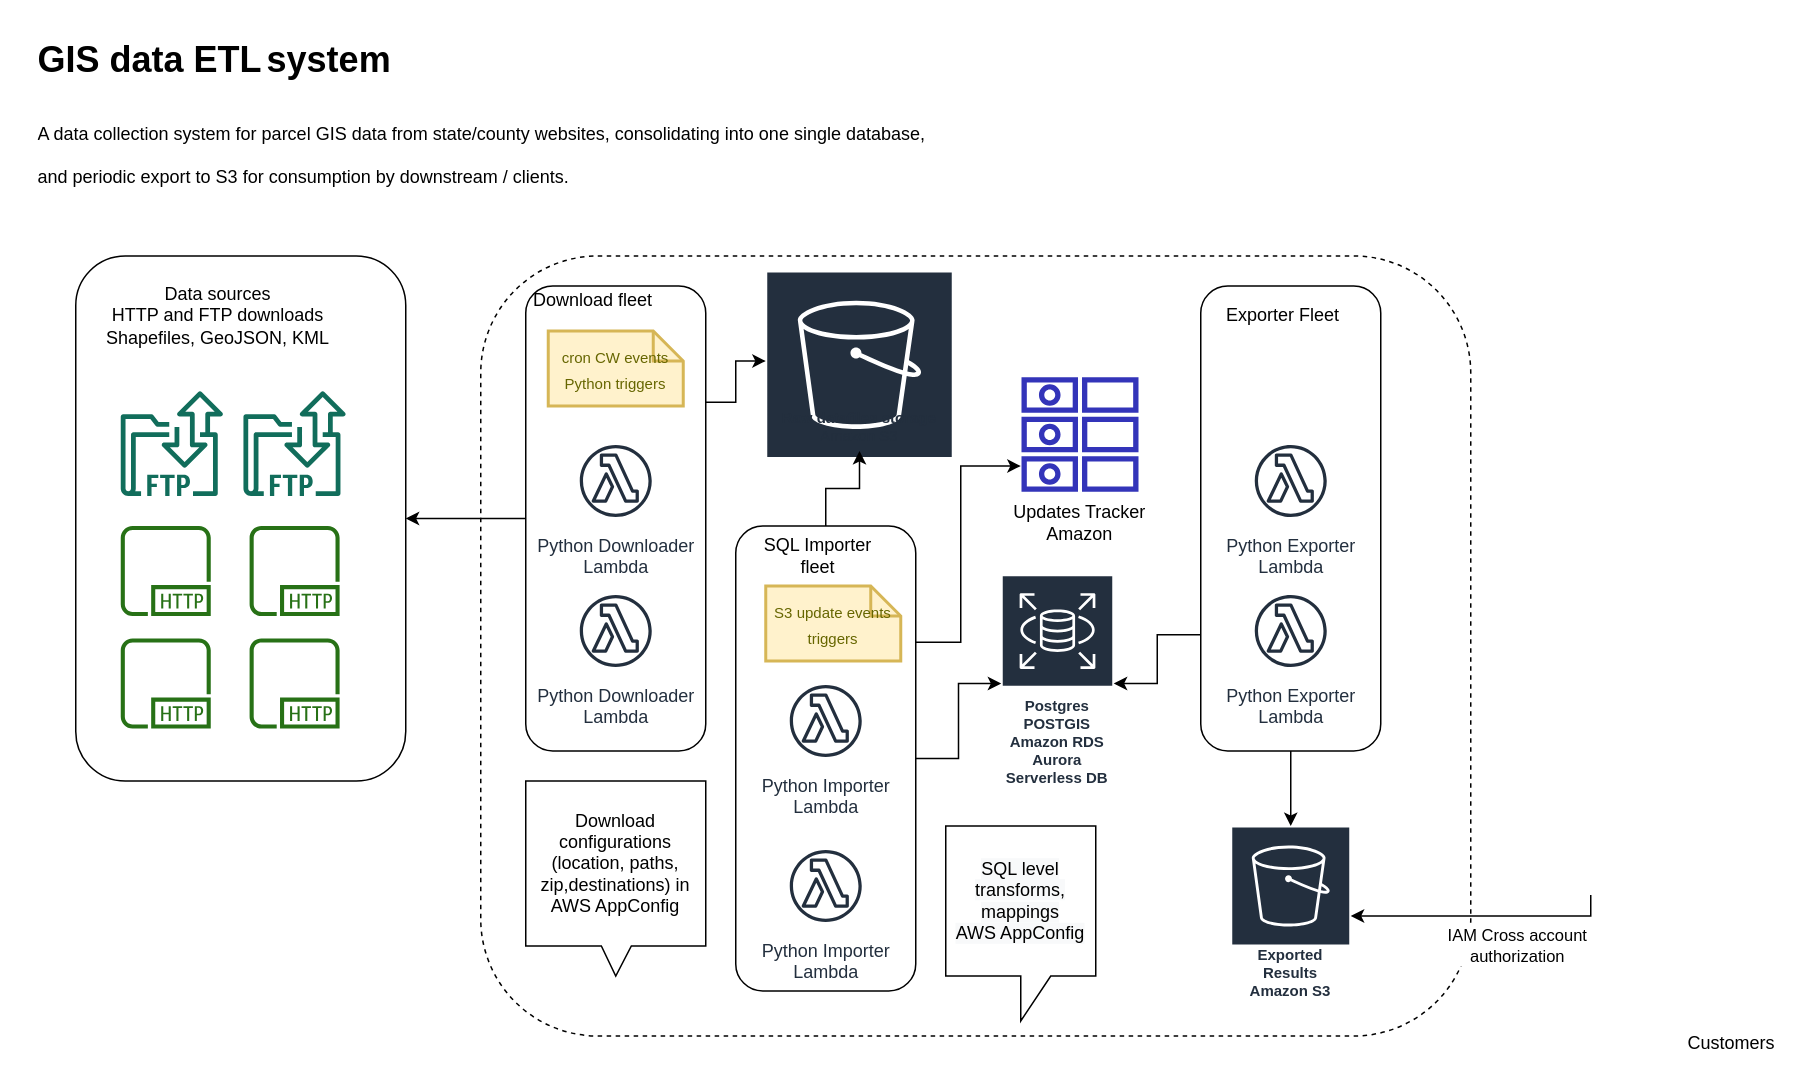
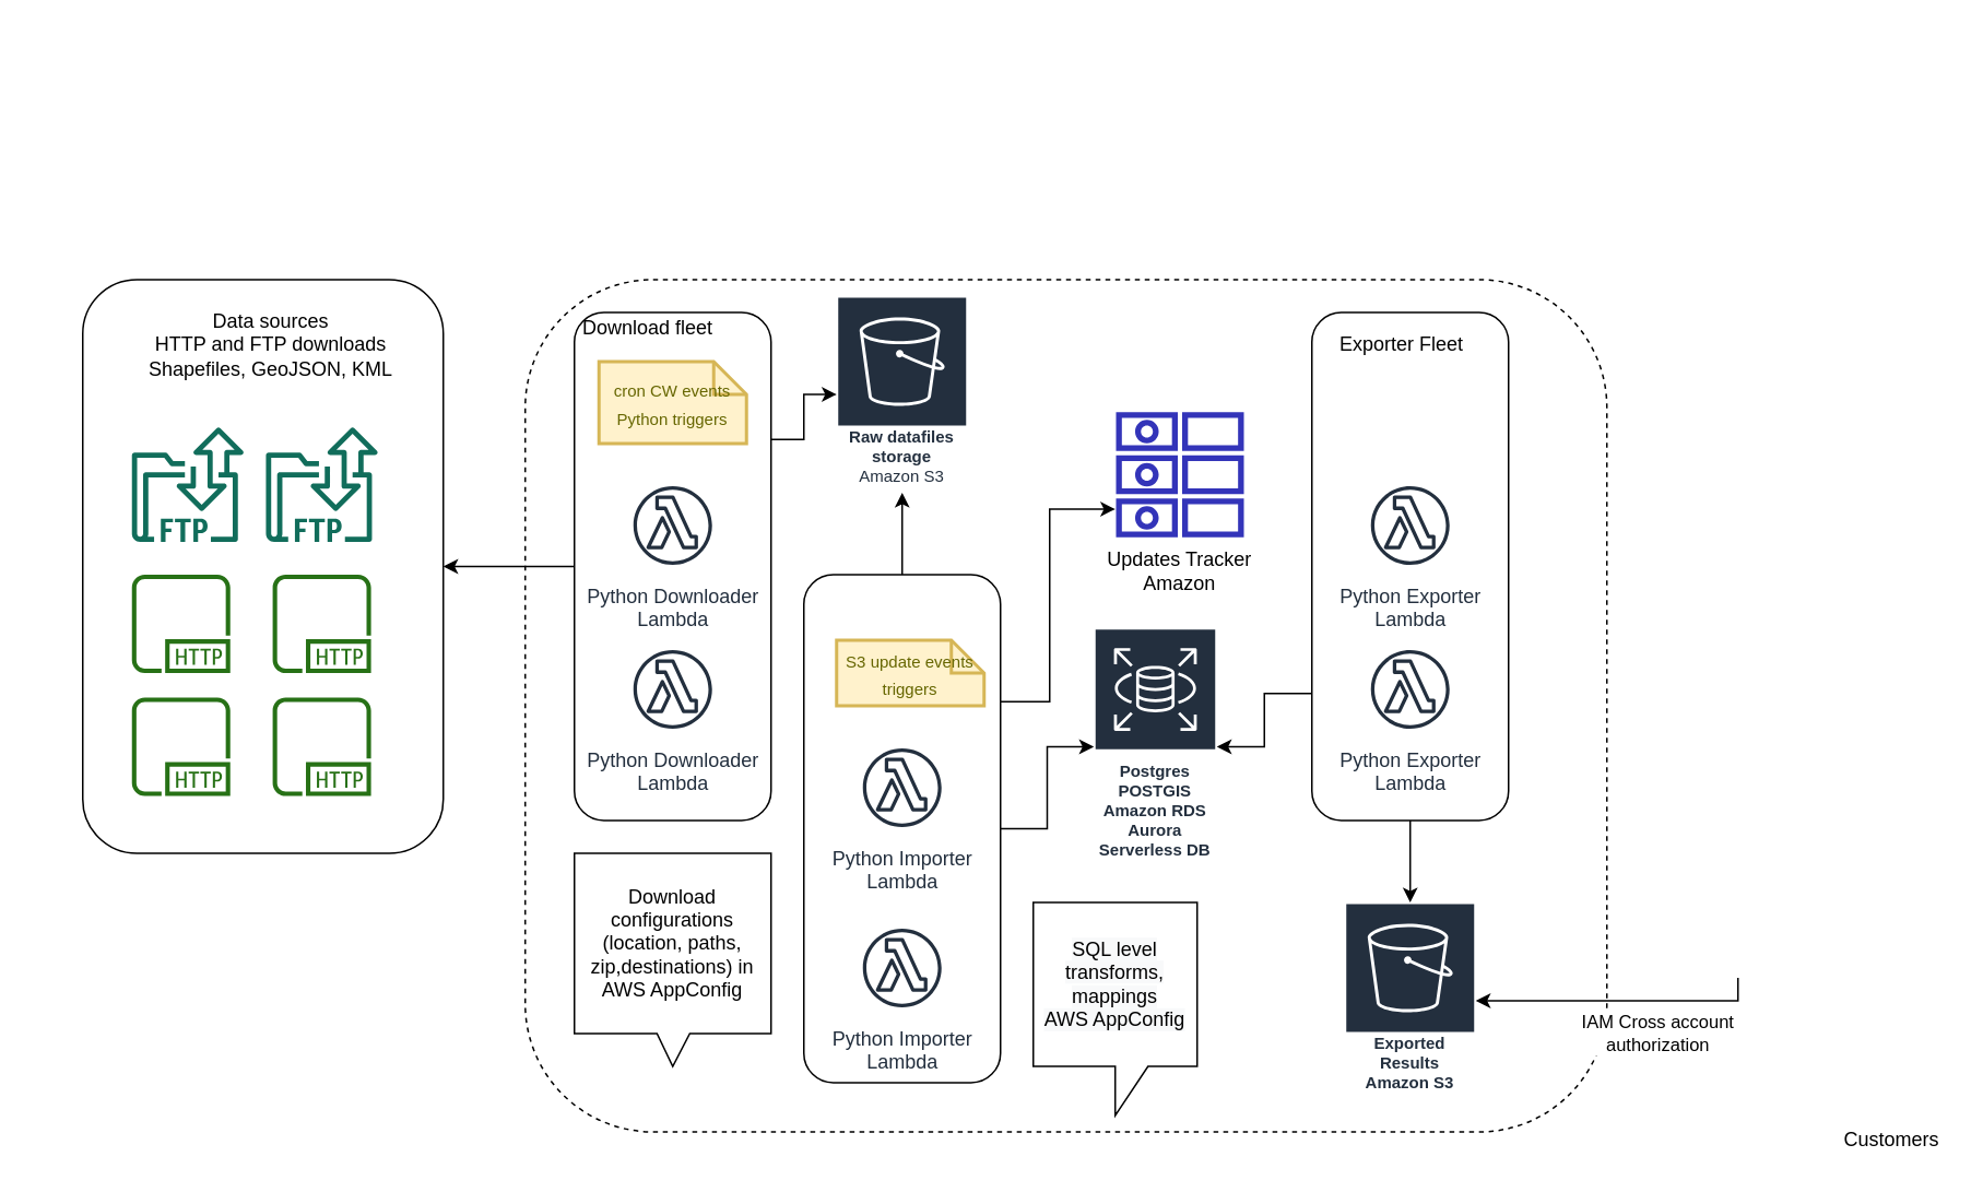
  <mxCell id="0" />
  <mxCell id="1" parent="0" />
- <mxCell id="2" value="&lt;h1&gt;&lt;span&gt;GIS data&amp;nbsp;&lt;/span&gt;ETL&lt;span style=&quot;font-size: 12px ; font-weight: normal&quot;&gt;&amp;nbsp;&lt;/span&gt;system&amp;nbsp;&lt;/h1&gt;&lt;h1&gt;&lt;span style=&quot;font-size: 12px ; font-weight: normal&quot;&gt;A data collection system for parcel GIS data from state/county websites, consolidating into one single database, and periodic export to S3 for consumption by downstream / clients.&lt;/span&gt;&lt;/h1&gt;" style="text;html=1;strokeColor=none;fillColor=none;spacing=5;spacingTop=-20;whiteSpace=wrap;overflow=hidden;rounded=0;" vertex="1" parent="1"><mxGeometry x="20" y="20" width="620" height="120" as="geometry" /></mxCell>
  <mxCell id="3" value="" style="rounded=1;whiteSpace=wrap;html=1;" vertex="1" parent="1"><mxGeometry x="50" y="170" width="220" height="350" as="geometry" /></mxCell>
- <mxCell id="4" value="Data sources&lt;br&gt;HTTP and FTP downloads&lt;br&gt;Shapefiles, GeoJSON, KML" style="text;html=1;strokeColor=none;fillColor=none;align=center;verticalAlign=middle;whiteSpace=wrap;rounded=0;" vertex="1" parent="1"><mxGeometry x="50" y="180" width="190" height="60" as="geometry" /></mxCell>
+ <mxCell id="4" value="Data sources&lt;br&gt;HTTP and FTP downloads&lt;br&gt;Shapefiles, GeoJSON, KML" style="text;html=1;strokeColor=none;fillColor=none;align=center;verticalAlign=middle;whiteSpace=wrap;rounded=0;" vertex="1" parent="1"><mxGeometry x="70" y="180" width="190" height="60" as="geometry" /></mxCell>
  <mxCell id="5" value="" style="outlineConnect=0;fontColor=#232F3E;gradientColor=none;fillColor=#116D5B;strokeColor=none;dashed=0;verticalLabelPosition=bottom;verticalAlign=top;align=center;html=1;fontSize=12;fontStyle=0;aspect=fixed;shape=mxgraph.aws4.transfer_for_ftp_resource;" vertex="1" parent="1"><mxGeometry x="80" y="260" width="68.21" height="70" as="geometry" /></mxCell>
  <mxCell id="6" value="" style="outlineConnect=0;fontColor=#232F3E;gradientColor=none;fillColor=#277116;strokeColor=none;dashed=0;verticalLabelPosition=bottom;verticalAlign=top;align=center;html=1;fontSize=12;fontStyle=0;aspect=fixed;pointerEvents=1;shape=mxgraph.aws4.http_protocol;" vertex="1" parent="1"><mxGeometry x="80" y="350" width="60" height="60" as="geometry" /></mxCell>
  <mxCell id="7" value="" style="outlineConnect=0;fontColor=#232F3E;gradientColor=none;fillColor=#277116;strokeColor=none;dashed=0;verticalLabelPosition=bottom;verticalAlign=top;align=center;html=1;fontSize=12;fontStyle=0;aspect=fixed;pointerEvents=1;shape=mxgraph.aws4.http_protocol;" vertex="1" parent="1"><mxGeometry x="165.9" y="350" width="60" height="60" as="geometry" /></mxCell>
  <mxCell id="8" value="" style="outlineConnect=0;fontColor=#232F3E;gradientColor=none;fillColor=#116D5B;strokeColor=none;dashed=0;verticalLabelPosition=bottom;verticalAlign=top;align=center;html=1;fontSize=12;fontStyle=0;aspect=fixed;shape=mxgraph.aws4.transfer_for_ftp_resource;" vertex="1" parent="1"><mxGeometry x="161.8" y="260" width="68.21" height="70" as="geometry" /></mxCell>
  <mxCell id="9" value="" style="rounded=1;whiteSpace=wrap;html=1;dashed=1;strokeWidth=1;perimeterSpacing=0;" vertex="1" parent="1"><mxGeometry x="320" y="170" width="660" height="520" as="geometry" /></mxCell>
  <mxCell id="10" value="" style="outlineConnect=0;fontColor=#232F3E;gradientColor=none;fillColor=#277116;strokeColor=none;dashed=0;verticalLabelPosition=bottom;verticalAlign=top;align=center;html=1;fontSize=12;fontStyle=0;aspect=fixed;pointerEvents=1;shape=mxgraph.aws4.http_protocol;" vertex="1" parent="1"><mxGeometry x="80" y="425" width="60" height="60" as="geometry" /></mxCell>
  <mxCell id="11" value="" style="outlineConnect=0;fontColor=#232F3E;gradientColor=none;fillColor=#277116;strokeColor=none;dashed=0;verticalLabelPosition=bottom;verticalAlign=top;align=center;html=1;fontSize=12;fontStyle=0;aspect=fixed;pointerEvents=1;shape=mxgraph.aws4.http_protocol;" vertex="1" parent="1"><mxGeometry x="165.9" y="425" width="60" height="60" as="geometry" /></mxCell>
- <mxCell id="12" value="Raw datafiles storage&lt;br&gt;&lt;span style=&quot;font-weight: normal&quot;&gt;Amazon S3&lt;/span&gt;" style="outlineConnect=0;fontColor=#232F3E;gradientColor=none;strokeColor=#ffffff;fillColor=#232F3E;dashed=0;verticalLabelPosition=middle;verticalAlign=bottom;align=center;html=1;whiteSpace=wrap;fontSize=10;fontStyle=1;spacing=3;shape=mxgraph.aws4.productIcon;prIcon=mxgraph.aws4.s3;" vertex="1" parent="1"><mxGeometry x="510" y="180" width="125" height="120" as="geometry" /></mxCell>
+ <mxCell id="12" value="Raw datafiles storage&lt;br&gt;&lt;span style=&quot;font-weight: normal&quot;&gt;Amazon S3&lt;/span&gt;" style="outlineConnect=0;fontColor=#232F3E;gradientColor=none;strokeColor=#ffffff;fillColor=#232F3E;dashed=0;verticalLabelPosition=middle;verticalAlign=bottom;align=center;html=1;whiteSpace=wrap;fontSize=10;fontStyle=1;spacing=3;shape=mxgraph.aws4.productIcon;prIcon=mxgraph.aws4.s3;" vertex="1" parent="1"><mxGeometry x="510" y="180" width="80" height="120" as="geometry" /></mxCell>
  <mxCell id="13" value="Postgres POSTGIS Amazon RDS Aurora Serverless DB" style="outlineConnect=0;fontColor=#232F3E;gradientColor=none;strokeColor=#ffffff;fillColor=#232F3E;dashed=0;verticalLabelPosition=middle;verticalAlign=bottom;align=center;html=1;whiteSpace=wrap;fontSize=10;fontStyle=1;spacing=3;shape=mxgraph.aws4.productIcon;prIcon=mxgraph.aws4.rds;" vertex="1" parent="1"><mxGeometry x="667" y="382.5" width="75" height="145" as="geometry" /></mxCell>
  <mxCell id="14" value="IAM Cross account&lt;br&gt;authorization" style="edgeStyle=orthogonalEdgeStyle;rounded=0;orthogonalLoop=1;jettySize=auto;html=1;exitX=0;exitY=0.5;exitDx=0;exitDy=0;" edge="1" parent="1" source="15" target="16"><mxGeometry x="-0.204" y="20" relative="1" as="geometry"><Array as="points"><mxPoint x="1060" y="596" /><mxPoint x="1060" y="600" /></Array><mxPoint x="1" as="offset" /></mxGeometry></mxCell>
  <mxCell id="15" value="" style="shape=image;html=1;verticalAlign=top;verticalLabelPosition=bottom;labelBackgroundColor=#ffffff;imageAspect=0;aspect=fixed;image=https://cdn2.iconfinder.com/data/icons/essential-web-1-1/50/group-customers-team-contacts-family-128.png;strokeWidth=1;" vertex="1" parent="1"><mxGeometry x="1060" y="540" width="128" height="128" as="geometry" /></mxCell>
  <mxCell id="16" value="Exported Results&lt;br&gt;Amazon S3" style="outlineConnect=0;fontColor=#232F3E;gradientColor=none;strokeColor=#ffffff;fillColor=#232F3E;dashed=0;verticalLabelPosition=middle;verticalAlign=bottom;align=center;html=1;whiteSpace=wrap;fontSize=10;fontStyle=1;spacing=3;shape=mxgraph.aws4.productIcon;prIcon=mxgraph.aws4.s3;" vertex="1" parent="1"><mxGeometry x="820" y="550" width="80" height="120" as="geometry" /></mxCell>
  <mxCell id="17" value="" style="group" vertex="1" connectable="0" parent="1"><mxGeometry x="490" y="350" width="120" height="310" as="geometry" /></mxCell>
  <mxCell id="18" value="" style="rounded=1;whiteSpace=wrap;html=1;strokeWidth=1;" vertex="1" parent="17"><mxGeometry width="120" height="310" as="geometry" /></mxCell>
  <mxCell id="19" value="Python Importer&lt;br&gt;Lambda&lt;br&gt;" style="outlineConnect=0;fontColor=#232F3E;gradientColor=none;strokeColor=#232F3E;fillColor=#ffffff;dashed=0;verticalLabelPosition=bottom;verticalAlign=top;align=center;html=1;fontSize=12;fontStyle=0;aspect=fixed;shape=mxgraph.aws4.resourceIcon;resIcon=mxgraph.aws4.lambda_function;" vertex="1" parent="17"><mxGeometry x="30" y="100" width="60" height="60" as="geometry" /></mxCell>
- <mxCell id="20" value="SQL Importer fleet" style="text;html=1;strokeColor=none;fillColor=none;align=center;verticalAlign=middle;whiteSpace=wrap;rounded=0;" vertex="1" parent="17"><mxGeometry x="10" y="10" width="90" height="20" as="geometry" /></mxCell>
- <mxCell id="21" value="&lt;span style=&quot;font-size: 10px&quot;&gt;S3 update events triggers&lt;/span&gt;" style="shape=note;strokeWidth=2;fontSize=14;size=20;whiteSpace=wrap;html=1;fillColor=#fff2cc;strokeColor=#d6b656;fontColor=#666600;" vertex="1" parent="17"><mxGeometry x="20" y="40" width="90" height="50" as="geometry" /></mxCell>
+ <mxCell id="21" value="&lt;span style=&quot;font-size: 10px&quot;&gt;S3 update events triggers&lt;/span&gt;" style="shape=note;strokeWidth=2;fontSize=14;size=20;whiteSpace=wrap;html=1;fillColor=#fff2cc;strokeColor=#d6b656;fontColor=#666600;" vertex="1" parent="17"><mxGeometry x="20" y="40" width="90" height="40" as="geometry" /></mxCell>
  <mxCell id="22" value="Python Importer&lt;br&gt;Lambda&lt;br&gt;" style="outlineConnect=0;fontColor=#232F3E;gradientColor=none;strokeColor=#232F3E;fillColor=#ffffff;dashed=0;verticalLabelPosition=bottom;verticalAlign=top;align=center;html=1;fontSize=12;fontStyle=0;aspect=fixed;shape=mxgraph.aws4.resourceIcon;resIcon=mxgraph.aws4.lambda_function;" vertex="1" parent="17"><mxGeometry x="30" y="210" width="60" height="60" as="geometry" /></mxCell>
  <mxCell id="23" value="" style="group" vertex="1" connectable="0" parent="1"><mxGeometry x="350" y="190" width="120" height="310" as="geometry" /></mxCell>
  <mxCell id="24" value="" style="rounded=1;whiteSpace=wrap;html=1;strokeWidth=1;" vertex="1" parent="23"><mxGeometry width="120" height="310" as="geometry" /></mxCell>
  <mxCell id="25" value="Python Downloader&lt;br&gt;Lambda" style="outlineConnect=0;fontColor=#232F3E;gradientColor=none;strokeColor=#232F3E;fillColor=#ffffff;dashed=0;verticalLabelPosition=bottom;verticalAlign=top;align=center;html=1;fontSize=12;fontStyle=0;aspect=fixed;shape=mxgraph.aws4.resourceIcon;resIcon=mxgraph.aws4.lambda_function;" vertex="1" parent="23"><mxGeometry x="30" y="100" width="60" height="60" as="geometry" /></mxCell>
  <mxCell id="26" value="Python Downloader&lt;br&gt;Lambda" style="outlineConnect=0;fontColor=#232F3E;gradientColor=none;strokeColor=#232F3E;fillColor=#ffffff;dashed=0;verticalLabelPosition=bottom;verticalAlign=top;align=center;html=1;fontSize=12;fontStyle=0;aspect=fixed;shape=mxgraph.aws4.resourceIcon;resIcon=mxgraph.aws4.lambda_function;" vertex="1" parent="23"><mxGeometry x="30" y="200" width="60" height="60" as="geometry" /></mxCell>
  <mxCell id="27" value="Download fleet" style="text;html=1;strokeColor=none;fillColor=none;align=center;verticalAlign=middle;whiteSpace=wrap;rounded=0;" vertex="1" parent="23"><mxGeometry width="90" height="20" as="geometry" /></mxCell>
  <mxCell id="28" value="&lt;font style=&quot;font-size: 10px&quot;&gt;cron CW events Python triggers&lt;/font&gt;" style="shape=note;strokeWidth=2;fontSize=14;size=20;whiteSpace=wrap;html=1;fillColor=#fff2cc;strokeColor=#d6b656;fontColor=#666600;" vertex="1" parent="23"><mxGeometry x="15" y="30" width="90" height="50" as="geometry" /></mxCell>
  <mxCell id="29" value="" style="group" vertex="1" connectable="0" parent="1"><mxGeometry x="680.5" y="260" width="110" height="98" as="geometry" /></mxCell>
  <mxCell id="30" value="" style="outlineConnect=0;fontColor=#232F3E;gradientColor=none;fillColor=#3334B9;strokeColor=none;dashed=0;verticalLabelPosition=bottom;verticalAlign=top;align=center;html=1;fontSize=12;fontStyle=0;aspect=fixed;pointerEvents=1;shape=mxgraph.aws4.attributes;" vertex="1" parent="29"><mxGeometry y="-10" width="78" height="78" as="geometry" /></mxCell>
  <mxCell id="31" value="Updates Tracker&lt;br&gt;Amazon" style="text;html=1;strokeColor=none;fillColor=none;align=center;verticalAlign=middle;whiteSpace=wrap;rounded=0;" vertex="1" parent="29"><mxGeometry x="-6.5" y="78" width="91" height="20" as="geometry" /></mxCell>
  <mxCell id="32" value="" style="group" vertex="1" connectable="0" parent="1"><mxGeometry x="800" y="190" width="120" height="310" as="geometry" /></mxCell>
  <mxCell id="33" value="" style="rounded=1;whiteSpace=wrap;html=1;strokeWidth=1;" vertex="1" parent="32"><mxGeometry width="120" height="310" as="geometry" /></mxCell>
  <mxCell id="34" value="Python Exporter&lt;br&gt;Lambda" style="outlineConnect=0;fontColor=#232F3E;gradientColor=none;strokeColor=#232F3E;fillColor=#ffffff;dashed=0;verticalLabelPosition=bottom;verticalAlign=top;align=center;html=1;fontSize=12;fontStyle=0;aspect=fixed;shape=mxgraph.aws4.resourceIcon;resIcon=mxgraph.aws4.lambda_function;" vertex="1" parent="32"><mxGeometry x="30" y="100" width="60" height="60" as="geometry" /></mxCell>
  <mxCell id="35" value="Exporter Fleet" style="text;html=1;strokeColor=none;fillColor=none;align=center;verticalAlign=middle;whiteSpace=wrap;rounded=0;" vertex="1" parent="32"><mxGeometry x="10" y="10" width="90" height="20" as="geometry" /></mxCell>
  <mxCell id="36" value="Python Exporter&lt;br&gt;Lambda" style="outlineConnect=0;fontColor=#232F3E;gradientColor=none;strokeColor=#232F3E;fillColor=#ffffff;dashed=0;verticalLabelPosition=bottom;verticalAlign=top;align=center;html=1;fontSize=12;fontStyle=0;aspect=fixed;shape=mxgraph.aws4.resourceIcon;resIcon=mxgraph.aws4.lambda_function;" vertex="1" parent="32"><mxGeometry x="30" y="200" width="60" height="60" as="geometry" /></mxCell>
  <mxCell id="37" value="Customers&lt;br&gt;" style="text;html=1;strokeColor=none;fillColor=none;align=center;verticalAlign=middle;whiteSpace=wrap;rounded=0;" vertex="1" parent="1"><mxGeometry x="1134" y="685" width="40" height="20" as="geometry" /></mxCell>
  <mxCell id="38" value="Download configurations (location, paths, zip,destinations) in&lt;br&gt;AWS AppConfig" style="shape=callout;whiteSpace=wrap;html=1;perimeter=calloutPerimeter;strokeWidth=1;rotation=0;size=20;position=0.42;position2=0.5;" vertex="1" parent="1"><mxGeometry x="350" y="520" width="120" height="130" as="geometry" /></mxCell>
  <mxCell id="39" value="&lt;span style=&quot;color: rgb(0 , 0 , 0) ; font-family: &amp;#34;helvetica&amp;#34; ; font-size: 12px ; font-style: normal ; font-weight: 400 ; letter-spacing: normal ; text-align: center ; text-indent: 0px ; text-transform: none ; word-spacing: 0px ; background-color: rgb(248 , 249 , 250) ; display: inline ; float: none&quot;&gt;SQL level transforms, mappings&lt;/span&gt;&lt;br style=&quot;color: rgb(0 , 0 , 0) ; font-family: &amp;#34;helvetica&amp;#34; ; font-size: 12px ; font-style: normal ; font-weight: 400 ; letter-spacing: normal ; text-align: center ; text-indent: 0px ; text-transform: none ; word-spacing: 0px ; background-color: rgb(248 , 249 , 250)&quot;&gt;&lt;span style=&quot;color: rgb(0 , 0 , 0) ; font-family: &amp;#34;helvetica&amp;#34; ; font-size: 12px ; font-style: normal ; font-weight: 400 ; letter-spacing: normal ; text-align: center ; text-indent: 0px ; text-transform: none ; word-spacing: 0px ; background-color: rgb(248 , 249 , 250) ; display: inline ; float: none&quot;&gt;AWS AppConfig&lt;/span&gt;" style="shape=callout;whiteSpace=wrap;html=1;perimeter=calloutPerimeter;strokeWidth=1;rotation=0;" vertex="1" parent="1"><mxGeometry x="630" y="550" width="100" height="130" as="geometry" /></mxCell>
  <mxCell id="40" style="edgeStyle=orthogonalEdgeStyle;rounded=0;orthogonalLoop=1;jettySize=auto;html=1;exitX=1;exitY=0.25;exitDx=0;exitDy=0;" edge="1" parent="1" source="24" target="12"><mxGeometry relative="1" as="geometry" /></mxCell>
  <mxCell id="41" style="edgeStyle=orthogonalEdgeStyle;rounded=0;orthogonalLoop=1;jettySize=auto;html=1;exitX=0.5;exitY=0;exitDx=0;exitDy=0;" edge="1" parent="1" source="18" target="12"><mxGeometry relative="1" as="geometry" /></mxCell>
  <mxCell id="42" style="edgeStyle=orthogonalEdgeStyle;rounded=0;orthogonalLoop=1;jettySize=auto;html=1;" edge="1" parent="1" source="18" target="13"><mxGeometry relative="1" as="geometry" /></mxCell>
  <mxCell id="43" style="edgeStyle=orthogonalEdgeStyle;rounded=0;orthogonalLoop=1;jettySize=auto;html=1;exitX=1;exitY=0.25;exitDx=0;exitDy=0;" edge="1" parent="1" source="18"><mxGeometry relative="1" as="geometry"><mxPoint x="680" y="310" as="targetPoint" /><Array as="points"><mxPoint x="640" y="427" /><mxPoint x="640" y="310" /></Array></mxGeometry></mxCell>
  <mxCell id="44" style="edgeStyle=orthogonalEdgeStyle;rounded=0;orthogonalLoop=1;jettySize=auto;html=1;exitX=0;exitY=0.75;exitDx=0;exitDy=0;" edge="1" parent="1" source="33" target="13"><mxGeometry relative="1" as="geometry" /></mxCell>
  <mxCell id="45" style="edgeStyle=orthogonalEdgeStyle;rounded=0;orthogonalLoop=1;jettySize=auto;html=1;exitX=0.5;exitY=1;exitDx=0;exitDy=0;" edge="1" parent="1" source="33" target="16"><mxGeometry relative="1" as="geometry" /></mxCell>
  <mxCell id="46" style="edgeStyle=orthogonalEdgeStyle;rounded=0;orthogonalLoop=1;jettySize=auto;html=1;exitX=0;exitY=0.5;exitDx=0;exitDy=0;entryX=1;entryY=0.5;entryDx=0;entryDy=0;" edge="1" parent="1" source="24" target="3"><mxGeometry relative="1" as="geometry" /></mxCell>
